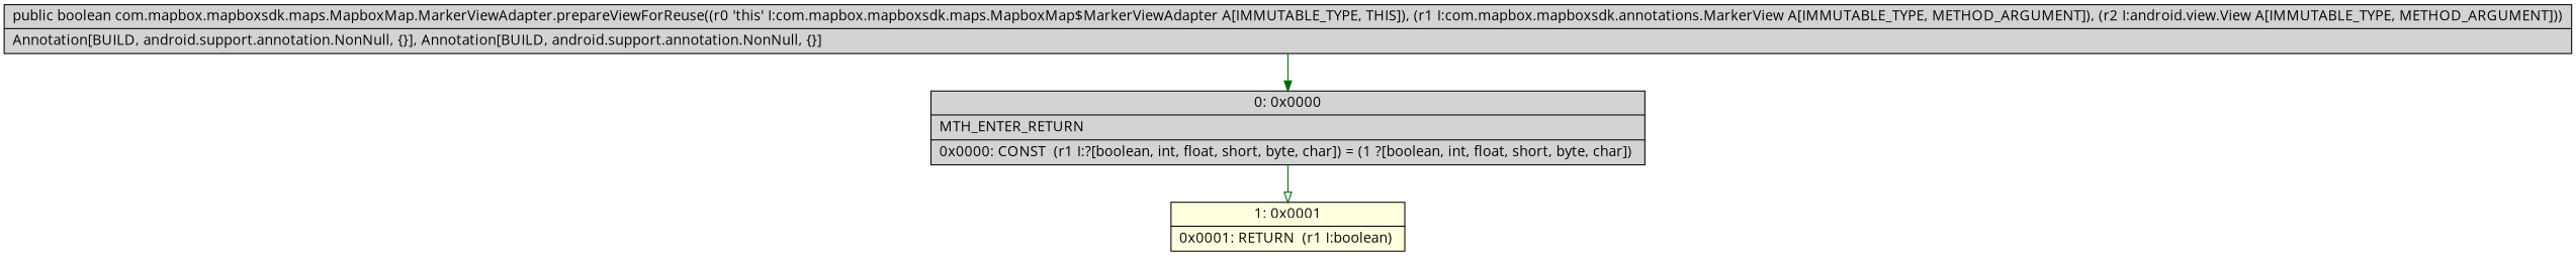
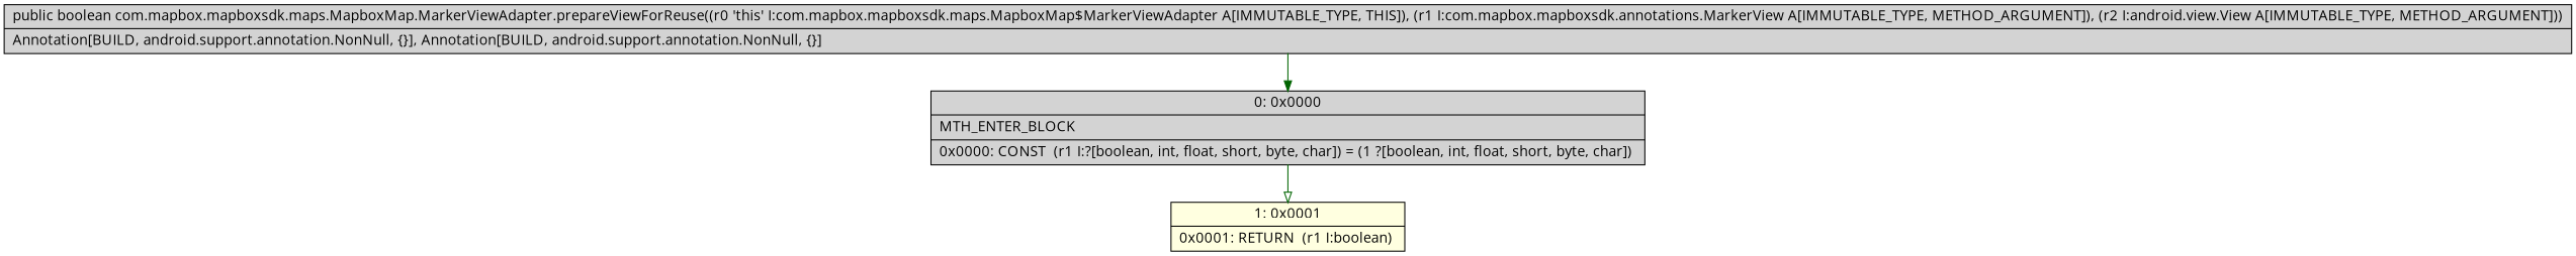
  digraph {
    fontname="Open Sans"
    node [shape=record style=filled fillcolor=lightgrey fontname="Open Sans"]
    edge [color=darkgreen fontname="Open Sans"]
-   n1 [label="{0\:\ 0x0000|MTH_ENTER_RETURN\l|0x0000: CONST  (r1 I:?[boolean, int, float, short, byte, char]) = (1 ?[boolean, int, float, short, byte, char]) \l}"]
+   n1 [label="{0\:\ 0x0000|MTH_ENTER_BLOCK\l|0x0000: CONST  (r1 I:?[boolean, int, float, short, byte, char]) = (1 ?[boolean, int, float, short, byte, char]) \l}"]
    n2 [label="{1\:\ 0x0001|0x0001: RETURN  (r1 I:boolean) \l}" fillcolor=lightyellow]
    n3 [label="{public boolean com.mapbox.mapboxsdk.maps.MapboxMap.MarkerViewAdapter.prepareViewForReuse((r0 'this' I:com.mapbox.mapboxsdk.maps.MapboxMap$MarkerViewAdapter A[IMMUTABLE_TYPE, THIS]), (r1 I:com.mapbox.mapboxsdk.annotations.MarkerView A[IMMUTABLE_TYPE, METHOD_ARGUMENT]), (r2 I:android.view.View A[IMMUTABLE_TYPE, METHOD_ARGUMENT]))  | Annotation[BUILD, android.support.annotation.NonNull, \{\}], Annotation[BUILD, android.support.annotation.NonNull, \{\}]\l}"]
    n1 -> n2 [arrowhead=onormal]
    n3 -> n1 [arrowhead=normal]
  }
